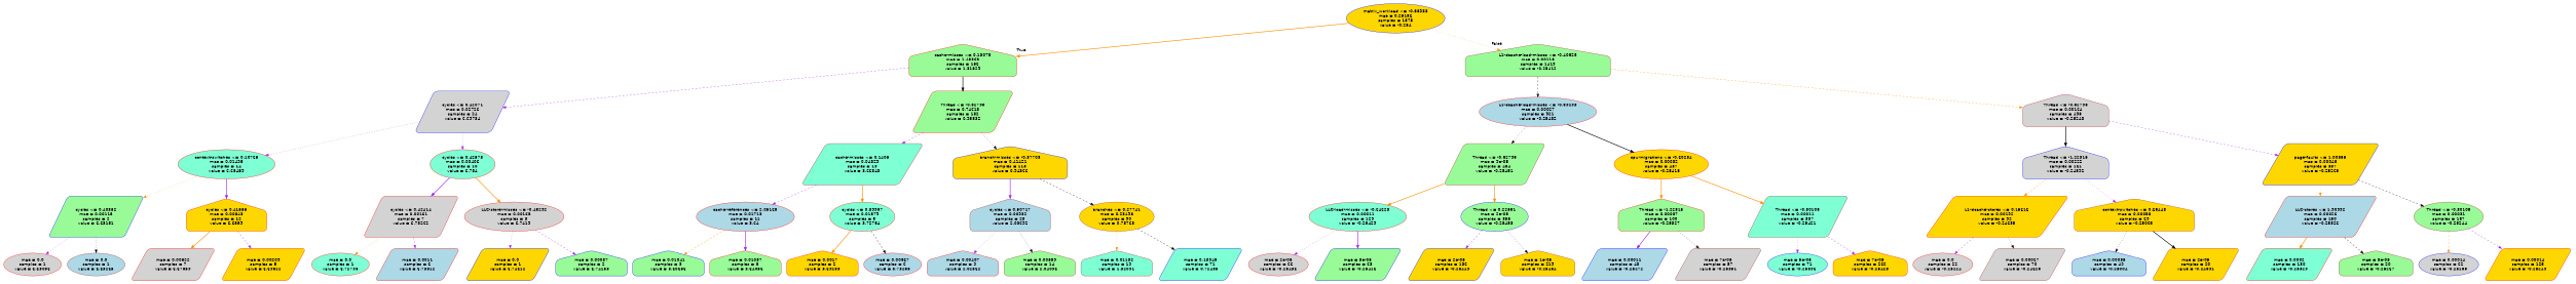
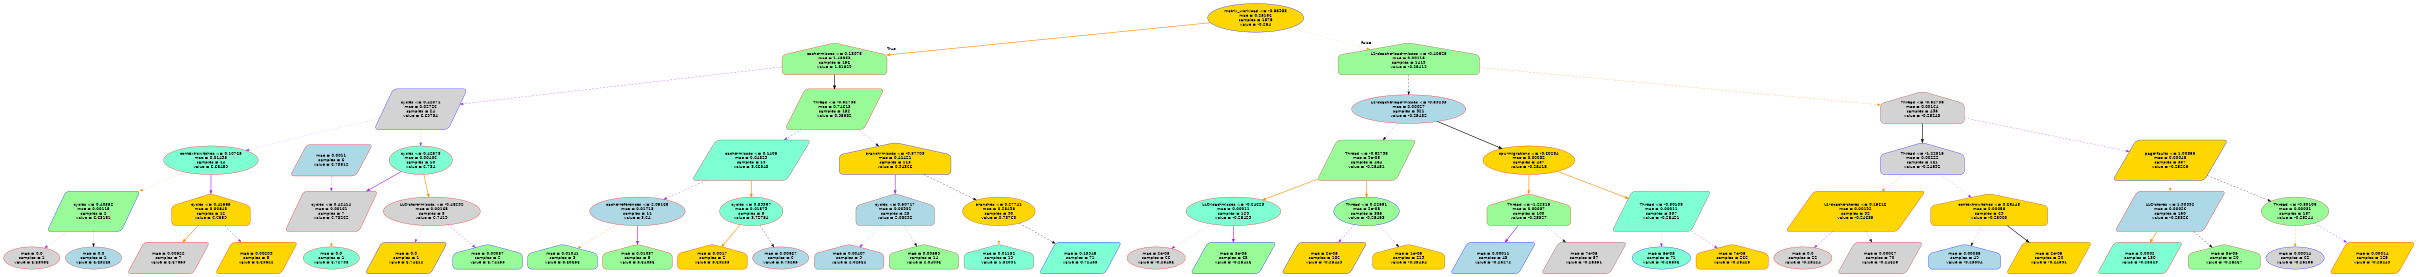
  digraph {
    node [color=red fillcolor=gold fontname=helvetica shape=parallelogram style="filled, rounded"]
    edge [color=purple fontname=helvetica style=dotted]
    n1 [color=blue label="matrix_workload <= -0.88933\nmae = 0.25186\nsamples = 1575\nvalue = -0.254" shape=ellipse]
    n2 [fillcolor=palegreen label="cache-misses <= 0.13078\nmae = 1.48363\nsamples = 156\nvalue = 1.31829" shape=house]
    n3 [color=brown fillcolor=palegreen label="L1-dcache-load-misses <= -0.40828\nmae = 0.00118\nsamples = 1419\nvalue = -0.25412" shape=house]
    n4 [color=blue fillcolor=lightgrey label="cycles <= 0.42071\nmae = 0.02726\nsamples = 24\nvalue = 6.69734"]
    n5 [fillcolor=palegreen label="Thread <= -0.82798\nmae = 0.74613\nsamples = 132\nvalue = 0.95832"]
    n6 [fillcolor=lightblue label="L1-dcache-load-misses <= -0.89293\nmae = 0.00027\nsamples = 921\nvalue = -0.25432" shape=ellipse]
    n7 [color=brown fillcolor=lightgrey label="Thread <= -0.82798\nmae = 0.00164\nsamples = 498\nvalue = -0.25243" shape=house]
    n8 [fillcolor=aquamarine label="context-switches <= 0.10765\nmae = 0.01495\nsamples = 14\nvalue = 6.68489" shape=ellipse]
    n9 [fillcolor=aquamarine label="cycles <= 0.42573\nmae = 0.00406\nsamples = 10\nvalue = 6.734" shape=ellipse]
    n10 [color=brown fillcolor=aquamarine label="cache-misses <= 0.1405\nmae = 0.04329\nsamples = 19\nvalue = 3.66343"]
    n11 [color=blue label="branch-misses <= -0.37703\nmae = 0.41421\nsamples = 113\nvalue = 0.94366" shape=house]
    n12 [color=blue fillcolor=palegreen label="cycles <= 0.40352\nmae = 0.00115\nsamples = 2\nvalue = 6.63151"]
    n13 [label="cycles <= 0.41555\nmae = 0.00843\nsamples = 12\nvalue = 6.6859" shape=house]
    n14 [fillcolor=lightgrey label="cycles <= 0.42414\nmae = 0.00161\nsamples = 7\nvalue = 6.73262"]
    n15 [fillcolor=lightgrey label="LLC-store-misses <= -0.48292\nmae = 0.00165\nsamples = 3\nvalue = 6.7419" shape=ellipse]
    n16 [fillcolor=lightgrey label="mae = 0.0\nsamples = 1\nvalue = 6.63036" shape=ellipse]
    n17 [color=brown fillcolor=lightblue label="mae = 0.0\nsamples = 1\nvalue = 6.63265" shape=ellipse]
    n18 [fillcolor=lightgrey label="mae = 0.00522\nsamples = 7\nvalue = 6.67859"]
    n19 [label="mae = 0.00209\nsamples = 5\nvalue = 6.69522"]
    n20 [fillcolor=aquamarine label="mae = 0.0\nsamples = 1\nvalue = 6.72793" shape=ellipse]
    n21 [fillcolor=lightblue label="mae = 0.0011\nsamples = 6\nvalue = 6.73312"]
    n22 [color=blue label="mae = 0.0\nsamples = 1\nvalue = 6.74612"]
    n23 [color=blue fillcolor=palegreen label="mae = 0.00037\nsamples = 2\nvalue = 6.74153" shape=house]
    n24 [fillcolor=lightblue label="cache-references <= 2.05168\nmae = 0.01713\nsamples = 11\nvalue = 3.64" shape=ellipse]
    n25 [fillcolor=aquamarine label="cycles <= 0.39987\nmae = 0.01579\nsamples = 8\nvalue = 3.72784" shape=ellipse]
    n26 [color=brown fillcolor=lightblue label="cycles <= 0.50717\nmae = 0.00932\nsamples = 23\nvalue = 2.03692" shape=house]
    n27 [color=brown label="branches <= 0.27741\nmae = 0.23498\nsamples = 90\nvalue = 0.73763" shape=ellipse]
    n28 [color=blue fillcolor=palegreen label="mae = 0.01041\nsamples = 3\nvalue = 3.60656" shape=house]
    n29 [fillcolor=palegreen label="mae = 0.01037\nsamples = 8\nvalue = 3.64056" shape=house]
    n30 [label="mae = 0.0017\nsamples = 2\nvalue = 3.69233" shape=house]
    n31 [fillcolor=lightblue label="mae = 0.00867\nsamples = 6\nvalue = 3.73285" shape=ellipse]
    n32 [fillcolor=lightblue label="mae = 0.00407\nsamples = 9\nvalue = 2.02562" shape=house]
    n33 [color=brown fillcolor=palegreen label="mae = 0.00589\nsamples = 14\nvalue = 2.04096" shape=house]
    n34 [color=brown fillcolor=aquamarine label="mae = 0.01132\nsamples = 19\nvalue = 1.32091" shape=house]
    n35 [color=blue fillcolor=aquamarine label="mae = 0.13948\nsamples = 71\nvalue = 0.72435"]
    n36 [color=brown fillcolor=palegreen label="Thread <= -0.82798\nmae = 9e-05\nsamples = 484\nvalue = -0.25451"]
    n37 [label="cpu-migrations <= -0.60234\nmae = 0.00032\nsamples = 437\nvalue = -0.25418" shape=ellipse]
    n38 [color=blue fillcolor=lightgrey label="Thread <= -1.22315\nmae = 0.00222\nsamples = 161\nvalue = -0.24892" shape=house]
    n39 [color=blue label="page-faults <= 1.00355\nmae = 0.00048\nsamples = 337\nvalue = -0.25268"]
    n40 [fillcolor=aquamarine label="LLC-load-misses <= -0.64623\nmae = 0.00011\nsamples = 129\nvalue = -0.25429" shape=ellipse]
    n41 [color=blue fillcolor=palegreen label="Thread <= 0.22581\nmae = 2e-05\nsamples = 355\nvalue = -0.25453" shape=ellipse]
    n42 [fillcolor=palegreen label="Thread <= -1.22315\nmae = 0.00037\nsamples = 100\nvalue = -0.25327" shape=house]
    n43 [color=brown fillcolor=aquamarine label="Thread <= -0.30108\nmae = 0.00011\nsamples = 337\nvalue = -0.25421"]
    n44 [fillcolor=lightgrey label="mae = 2e-05\nsamples = 66\nvalue = -0.25436" shape=ellipse]
    n45 [color=blue fillcolor=palegreen label="mae = 3e-05\nsamples = 63\nvalue = -0.25416"]
    n46 [color=blue label="mae = 2e-05\nsamples = 136\nvalue = -0.25449"]
    n47 [color=brown label="mae = 1e-05\nsamples = 219\nvalue = -0.25454" shape=house]
    n48 [color=blue fillcolor=lightblue label="mae = 0.00011\nsamples = 43\nvalue = -0.25272"]
    n49 [color=brown fillcolor=lightgrey label="mae = 7e-05\nsamples = 57\nvalue = -0.25351"]
    n50 [color=blue fillcolor=aquamarine label="mae = 5e-05\nsamples = 71\nvalue = -0.25396" shape=ellipse]
    n51 [label="mae = 7e-05\nsamples = 266\nvalue = -0.25423" shape=house]
    n52 [label="L1-dcache-stores <= 0.15616\nmae = 0.00192\nsamples = 92\nvalue = -0.24635"]
    n53 [color=brown label="context-switches <= 0.68443\nmae = 0.00058\nsamples = 69\nvalue = -0.25003" shape=house]
    n54 [fillcolor=lightblue label="LLC-stores <= 1.90992\nmae = 0.00026\nsamples = 150\nvalue = -0.25326"]
    n55 [color=brown fillcolor=palegreen label="Thread <= -0.30108\nmae = 0.00031\nsamples = 187\nvalue = -0.25244" shape=ellipse]
    n56 [fillcolor=lightgrey label="mae = 0.0\nsamples = 22\nvalue = -0.25224" shape=ellipse]
    n57 [color=brown fillcolor=lightgrey label="mae = 0.00067\nsamples = 70\nvalue = -0.24628"]
    n58 [color=blue fillcolor=lightblue label="mae = 0.00035\nsamples = 49\nvalue = -0.25004" shape=house]
    n59 [color=brown label="mae = 2e-05\nsamples = 20\nvalue = -0.24891"]
    n60 [fillcolor=aquamarine label="mae = 0.0002\nsamples = 130\nvalue = -0.25329"]
    n61 [color=brown fillcolor=palegreen label="mae = 3e-05\nsamples = 20\nvalue = -0.25267" shape=house]
    n62 [color=blue fillcolor=lightgrey label="mae = 0.00014\nsamples = 62\nvalue = -0.25188" shape=ellipse]
    n63 [label="mae = 0.00014\nsamples = 125\nvalue = -0.25249"]
    n1 -> n2 [color=darkorange headlabel=True labelangle=45 labeldistance=2.5 style=bold]
    n1 -> n3 [color=darkorange headlabel=False labelangle=-45 labeldistance=2.5]
    n2 -> n4 [style=dashed]
    n2 -> n5 [color=black style=bold]
    n3 -> n6 [color=black style=dashed]
    n3 -> n7 [color=darkorange style=dashed]
    n4 -> n8
    n4 -> n9
    n5 -> n10 [style=dashed]
    n5 -> n11 [color=black]
    n6 -> n36 [color=black]
    n6 -> n37 [color=black style=bold]
    n7 -> n38 [color=black style=bold]
    n7 -> n39 [style=dashed]
    n8 -> n12 [color=darkorange]
    n8 -> n13 [style=bold]
    n9 -> n14 [style=bold]
    n9 -> n15 [color=darkorange style=bold]
    n10 -> n24 [style=dashed]
    n10 -> n25 [color=darkorange style=bold]
    n11 -> n26 [style=bold]
    n11 -> n27 [color=black style=dashed]
    n12 -> n16
    n12 -> n17 [color=black]
    n13 -> n18 [color=darkorange style=bold]
    n13 -> n19 [style=dashed]
    n14 -> n20 [color=darkorange]
-   n14 -> n21 [style=dashed]
+   n21 -> n14 [style=dashed]
    n15 -> n22
    n15 -> n23 [style=dashed]
    n24 -> n28 [color=darkorange style=dashed]
    n24 -> n29 [style=bold]
    n25 -> n30 [color=darkorange style=bold]
    n25 -> n31 [color=black style=dashed]
    n26 -> n32
    n26 -> n33 [color=black]
    n27 -> n34 [color=darkorange]
    n27 -> n35 [color=black style=dashed]
    n36 -> n40 [color=darkorange style=bold]
    n36 -> n41 [color=darkorange style=bold]
    n37 -> n42 [color=darkorange style=bold]
    n37 -> n43 [color=darkorange style=bold]
    n38 -> n52 [color=darkorange style=dashed]
    n38 -> n53
    n39 -> n54 [color=darkorange]
    n39 -> n55 [color=black style=dashed]
    n40 -> n44
    n40 -> n45 [style=bold]
    n41 -> n46 [style=dashed]
    n41 -> n47 [color=black]
    n42 -> n48 [style=bold]
    n42 -> n49 [color=black]
    n43 -> n50
    n43 -> n51 [style=dashed]
    n52 -> n56 [style=dashed]
    n52 -> n57 [color=black]
    n53 -> n58 [color=black]
    n53 -> n59 [color=black style=bold]
    n54 -> n60 [color=darkorange style=bold]
    n54 -> n61 [color=black style=dashed]
    n55 -> n62 [color=darkorange style=dashed]
    n55 -> n63 [style=dashed]
  }
